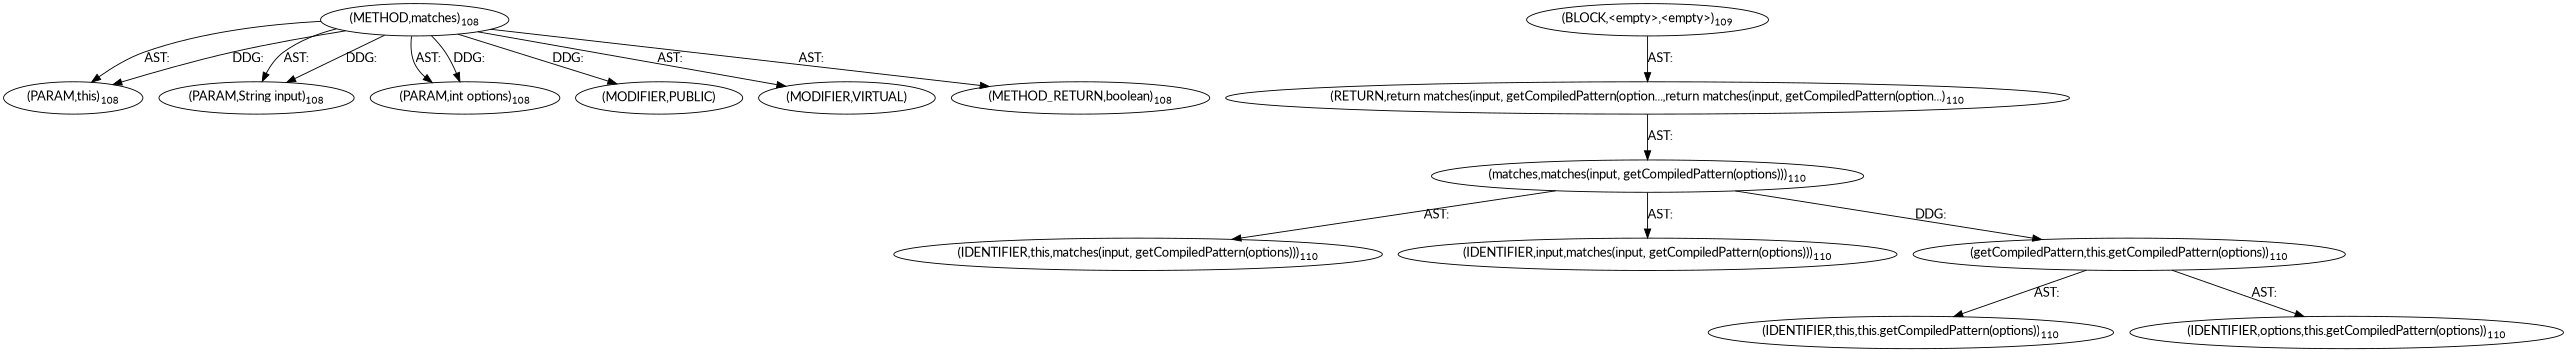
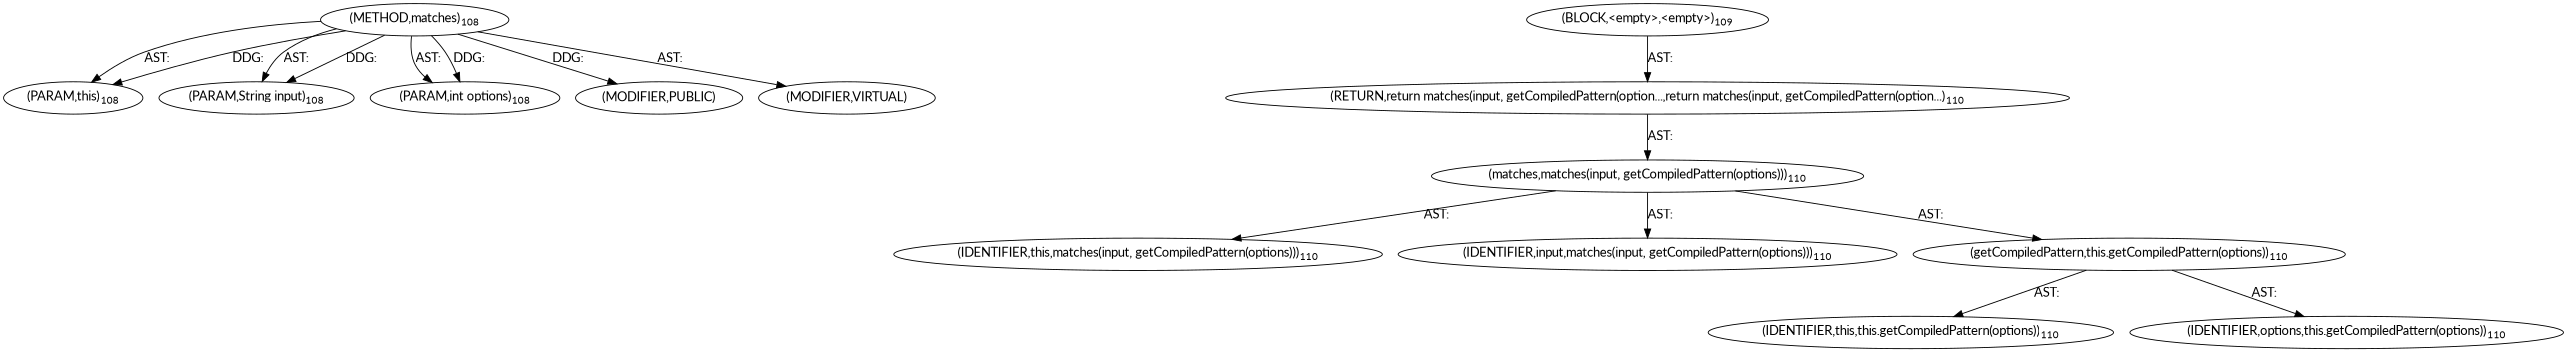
  digraph {
    fontname=Lato
    node [fontname=Lato]
    edge [fontname=Lato]
    n1 [label=<(METHOD,matches)<SUB>108</SUB>>]
    n2 [label=<(PARAM,this)<SUB>108</SUB>>]
    n3 [label=<(PARAM,String input)<SUB>108</SUB>>]
    n4 [label=<(PARAM,int options)<SUB>108</SUB>>]
    n5 [label=<(MODIFIER,PUBLIC)>]
    n6 [label=<(MODIFIER,VIRTUAL)>]
-   n7 [label=<(METHOD_RETURN,boolean)<SUB>108</SUB>>]
    n8 [label=<(BLOCK,&lt;empty&gt;,&lt;empty&gt;)<SUB>109</SUB>>]
    n9 [label=<(RETURN,return matches(input, getCompiledPattern(option...,return matches(input, getCompiledPattern(option...)<SUB>110</SUB>>]
    n10 [label=<(matches,matches(input, getCompiledPattern(options)))<SUB>110</SUB>>]
    n11 [label=<(IDENTIFIER,this,matches(input, getCompiledPattern(options)))<SUB>110</SUB>>]
    n12 [label=<(IDENTIFIER,input,matches(input, getCompiledPattern(options)))<SUB>110</SUB>>]
    n13 [label=<(getCompiledPattern,this.getCompiledPattern(options))<SUB>110</SUB>>]
    n14 [label=<(IDENTIFIER,this,this.getCompiledPattern(options))<SUB>110</SUB>>]
    n15 [label=<(IDENTIFIER,options,this.getCompiledPattern(options))<SUB>110</SUB>>]
    n1 -> n2 [label="AST: "]
    n1 -> n2 [label="DDG: "]
    n1 -> n3 [label="AST: "]
    n1 -> n3 [label="DDG: "]
    n1 -> n4 [label="AST: "]
    n1 -> n4 [label="DDG: "]
    n1 -> n5 [label="DDG: "]
    n1 -> n6 [label="AST: "]
-   n1 -> n7 [label="AST: "]
    n8 -> n9 [label="AST: "]
    n9 -> n10 [label="AST: "]
    n10 -> n11 [label="AST: "]
    n10 -> n12 [label="AST: "]
-   n10 -> n13 [label="DDG: "]
+   n10 -> n13 [label="AST: "]
    n13 -> n14 [label="AST: "]
    n13 -> n15 [label="AST: "]
  }
